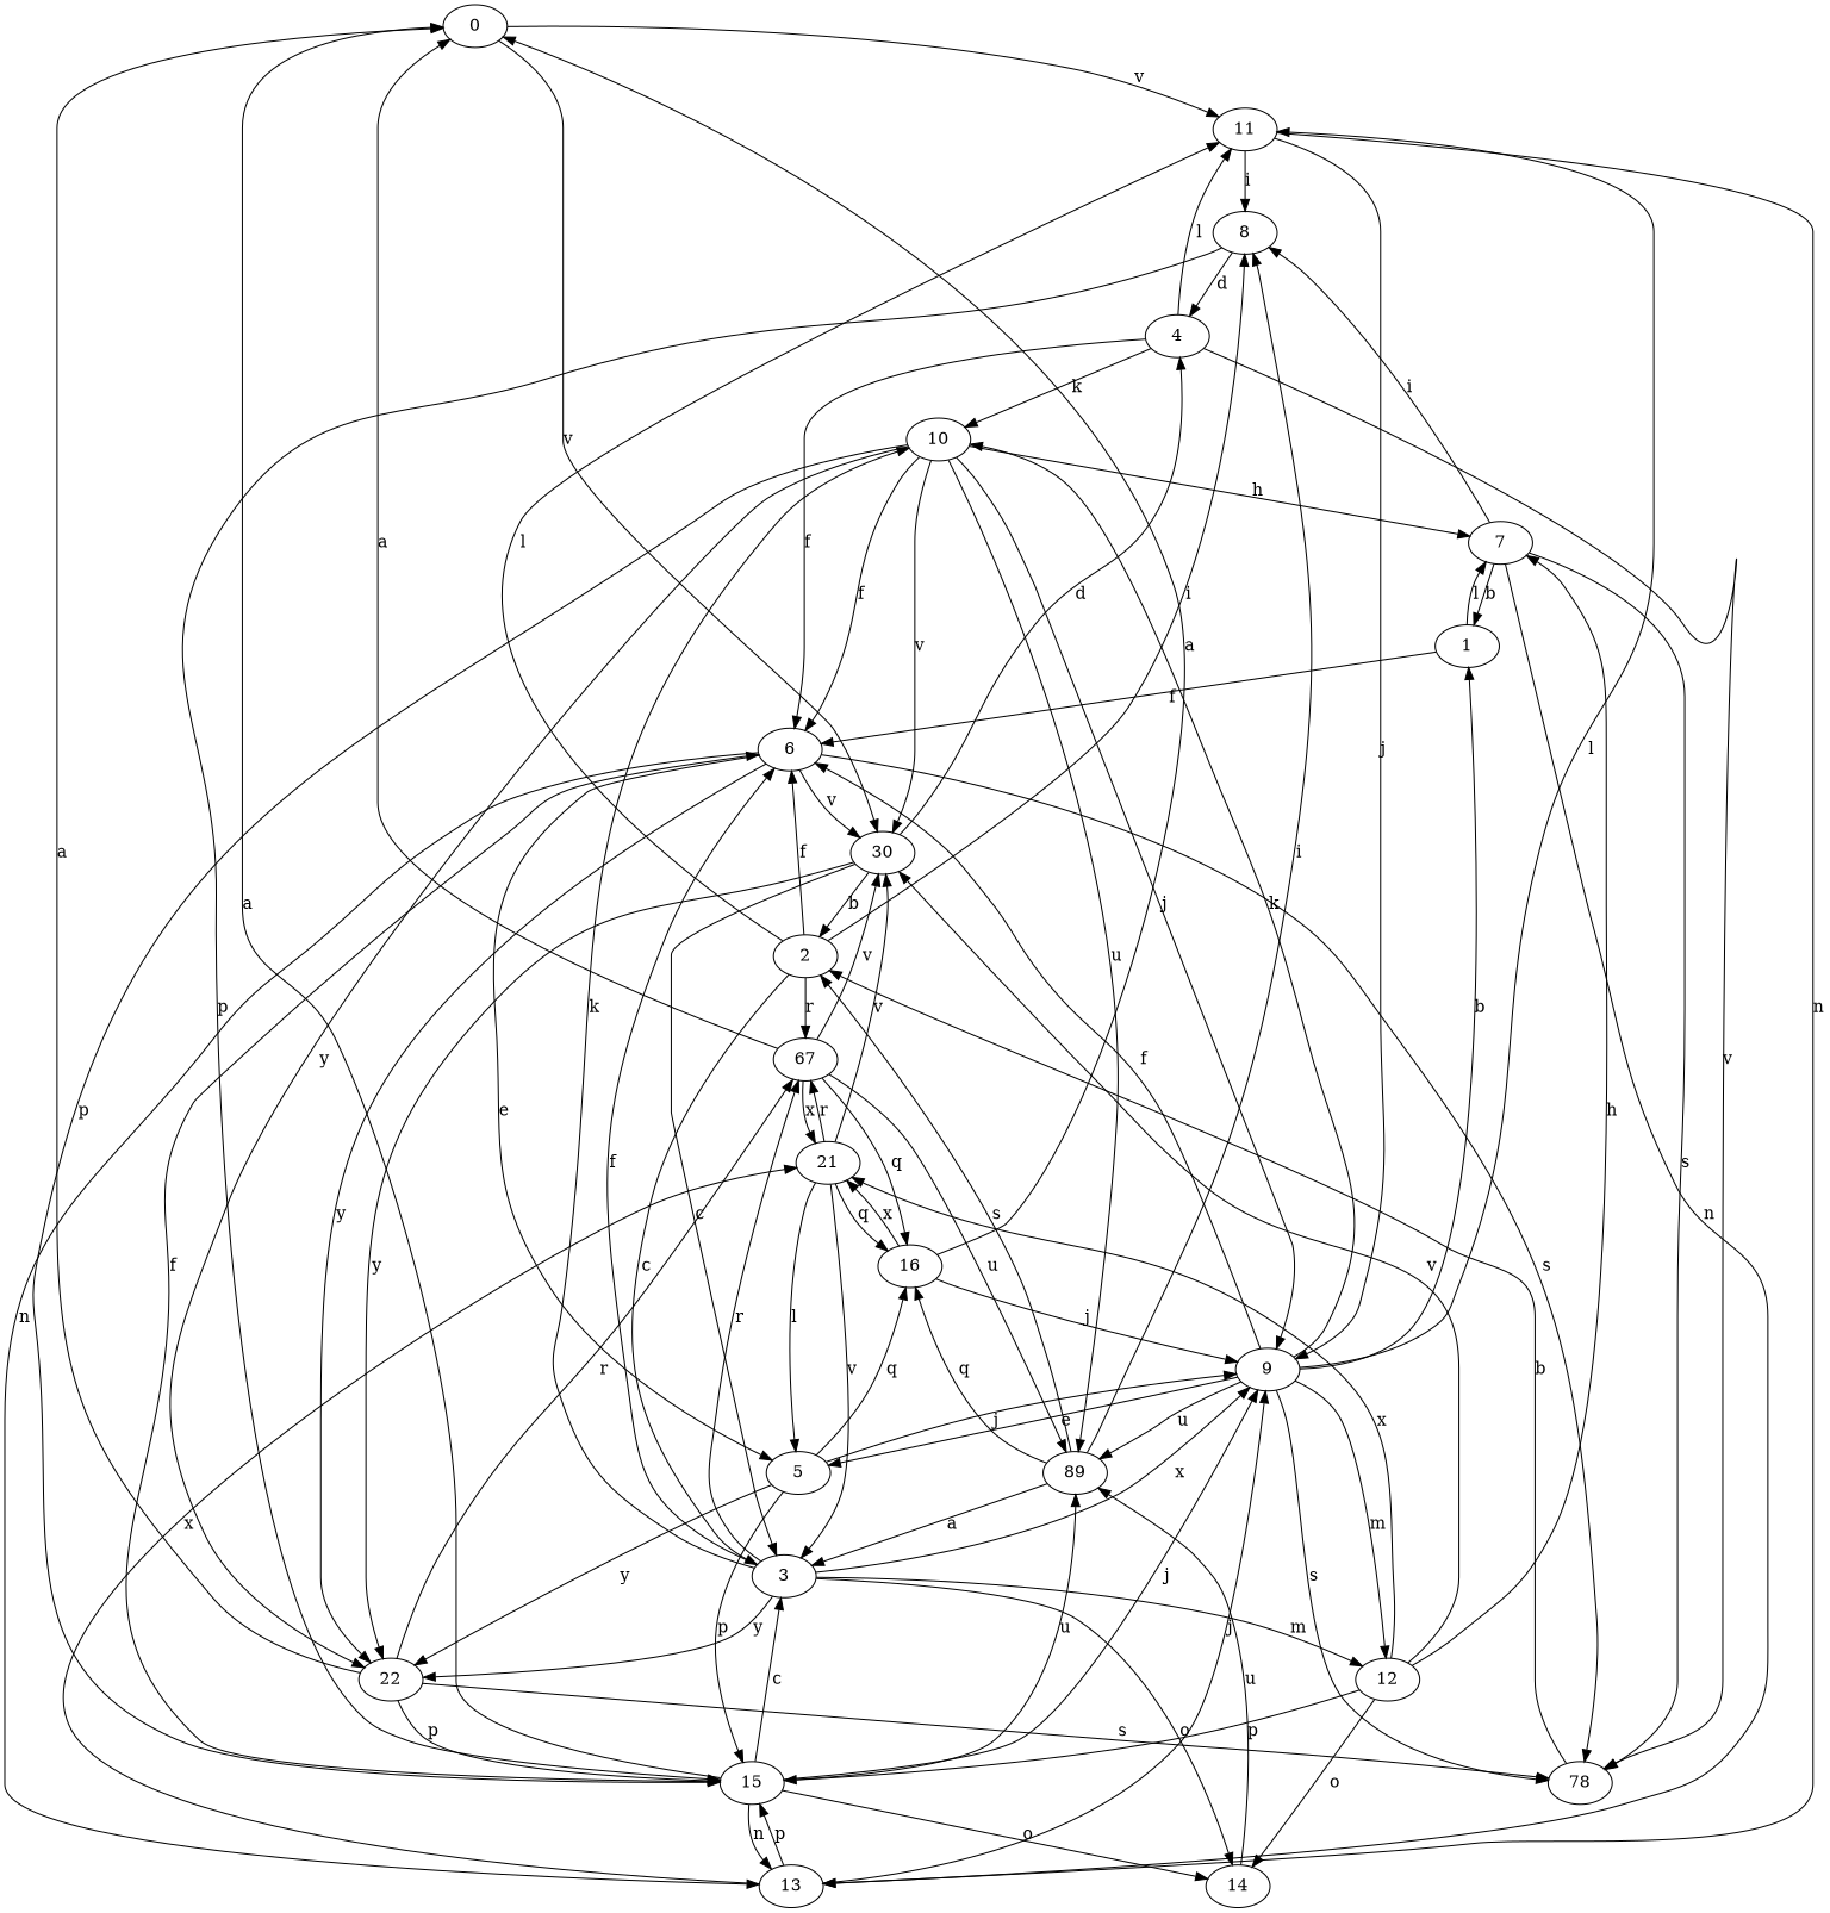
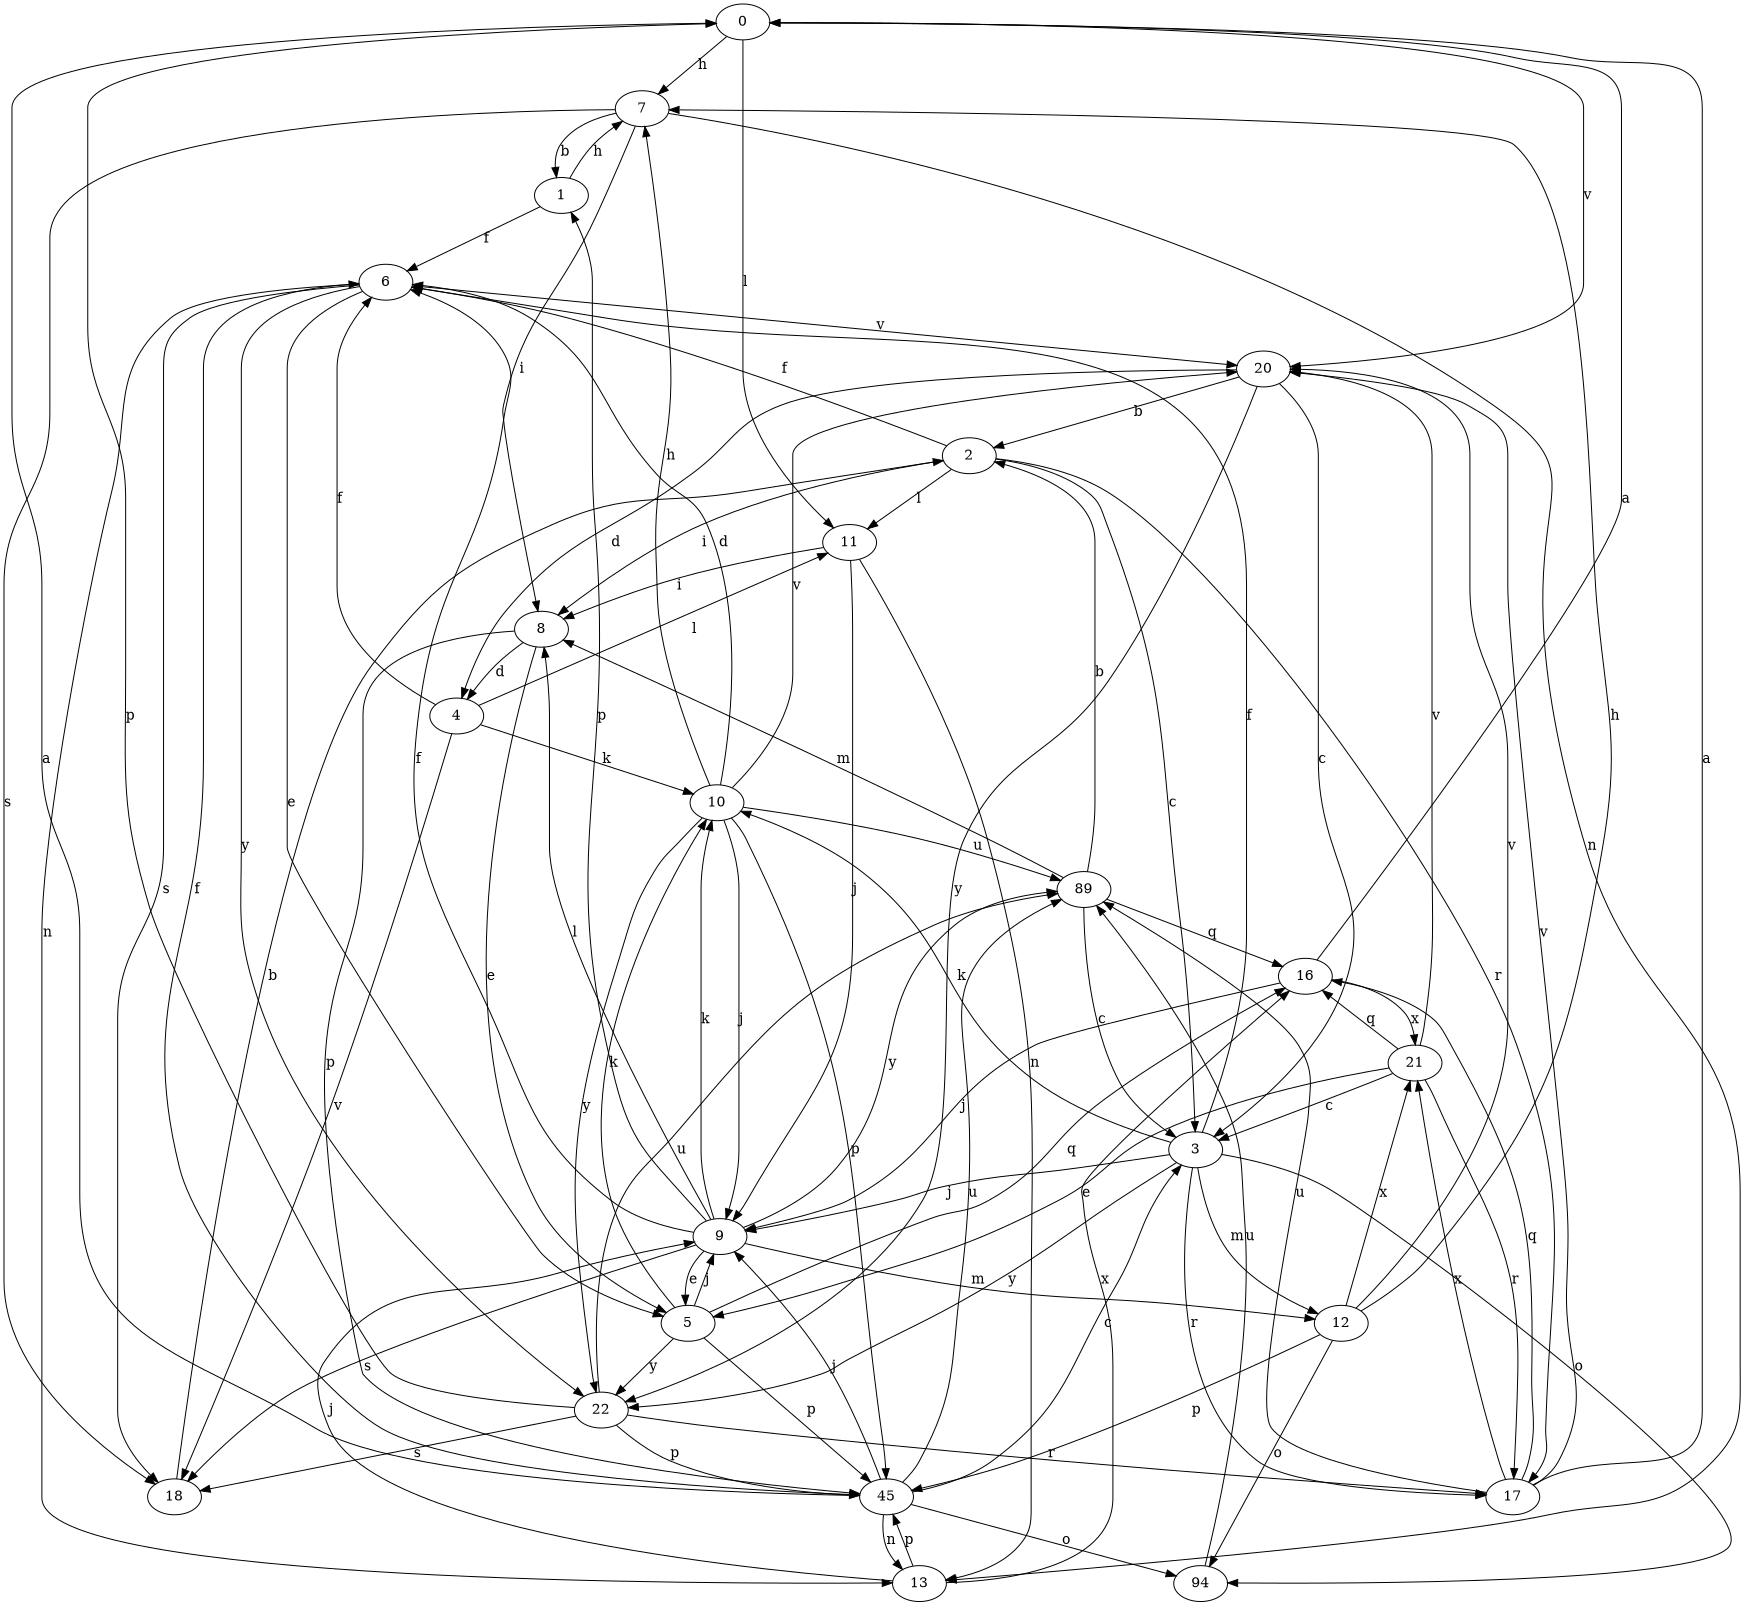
  strict digraph {
    0
    7
    11
-   20 [label=30]
+   20
    1
    8
-   18 [label=78]
+   18
    13
    9
    2
    3
    22
    4
    6
    5
-   17 [label=67]
+   17
    10
    12
-   14
-   15
+   14 [label=94]
+   15 [label=45]
    16
    n22 [label=89]
    21
-   0 -> 11 [label=v]
+   0 -> 7 [label=h]
+   0 -> 11 [label=l]
    0 -> 20 [label=v]
    7 -> 1 [label=b]
    7 -> 8 [label=i]
    7 -> 18 [label=s]
    7 -> 13 [label=n]
    11 -> 8 [label=i]
    11 -> 13 [label=n]
    11 -> 9 [label=j]
    20 -> 2 [label=b]
    20 -> 3 [label=c]
    20 -> 22 [label=y]
    20 -> 4 [label=d]
-   1 -> 7 [label=l]
+   1 -> 7 [label=h]
    1 -> 6 [label=f]
    8 -> 4 [label=d]
+   8 -> 5 [label=e]
    8 -> 15 [label=p]
    18 -> 2 [label=b]
    13 -> 9 [label=j]
    13 -> 15 [label=p]
-   13 -> 21 [label=x]
-   9 -> 11 [label=l]
-   9 -> 1 [label=b]
+   13 -> 16 [label=x]
+   9 -> 8 [label=l]
+   9 -> 1 [label=p]
    9 -> 18 [label=s]
    9 -> 6 [label=f]
    9 -> 5 [label=e]
    9 -> 10 [label=k]
    9 -> 12 [label=m]
-   9 -> n22 [label=u]
+   9 -> n22 [label=y]
    2 -> 11 [label=l]
    2 -> 8 [label=i]
    2 -> 3 [label=c]
    2 -> 6 [label=f]
    2 -> 17 [label=r]
-   3 -> 9 [label=x]
+   3 -> 9 [label=j]
    3 -> 22 [label=y]
    3 -> 6 [label=f]
    3 -> 17 [label=r]
    3 -> 10 [label=k]
    3 -> 12 [label=m]
    3 -> 14 [label=o]
-   22 -> 0 [label=a]
+   22 -> 0 [label=p]
    22 -> 18 [label=s]
    22 -> 17 [label=r]
    22 -> 15 [label=p]
+   22 -> n22 [label=u]
    4 -> 11 [label=l]
    4 -> 18 [label=v]
    4 -> 6 [label=f]
    4 -> 10 [label=k]
    6 -> 20 [label=v]
    6 -> 18 [label=s]
    6 -> 13 [label=n]
    6 -> 22 [label=y]
    6 -> 5 [label=e]
    5 -> 9 [label=j]
    5 -> 22 [label=y]
+   5 -> 10 [label=k]
    5 -> 15 [label=p]
    5 -> 16 [label=q]
    17 -> 0 [label=a]
    17 -> 20 [label=v]
    17 -> 16 [label=q]
    17 -> n22 [label=u]
    17 -> 21 [label=x]
    10 -> 7 [label=h]
    10 -> 20 [label=v]
    10 -> 9 [label=j]
    10 -> 22 [label=y]
-   10 -> 6 [label=f]
+   10 -> 6 [label=d]
    10 -> 15 [label=p]
    10 -> n22 [label=u]
    12 -> 7 [label=h]
    12 -> 20 [label=v]
    12 -> 14 [label=o]
    12 -> 15 [label=p]
    12 -> 21 [label=x]
    14 -> n22 [label=u]
    15 -> 0 [label=a]
    15 -> 13 [label=n]
    15 -> 9 [label=j]
    15 -> 3 [label=c]
    15 -> 6 [label=f]
    15 -> 14 [label=o]
    15 -> n22 [label=u]
    16 -> 0 [label=a]
    16 -> 9 [label=j]
    16 -> 21 [label=x]
-   n22 -> 8 [label=i]
-   n22 -> 2 [label=s]
-   n22 -> 3 [label=a]
+   n22 -> 8 [label=m]
+   n22 -> 2 [label=b]
+   n22 -> 3 [label=c]
    n22 -> 16 [label=q]
    21 -> 20 [label=v]
-   21 -> 3 [label=v]
-   21 -> 5 [label=l]
+   21 -> 3 [label=c]
+   21 -> 5 [label=e]
    21 -> 17 [label=r]
    21 -> 16 [label=q]
  }
